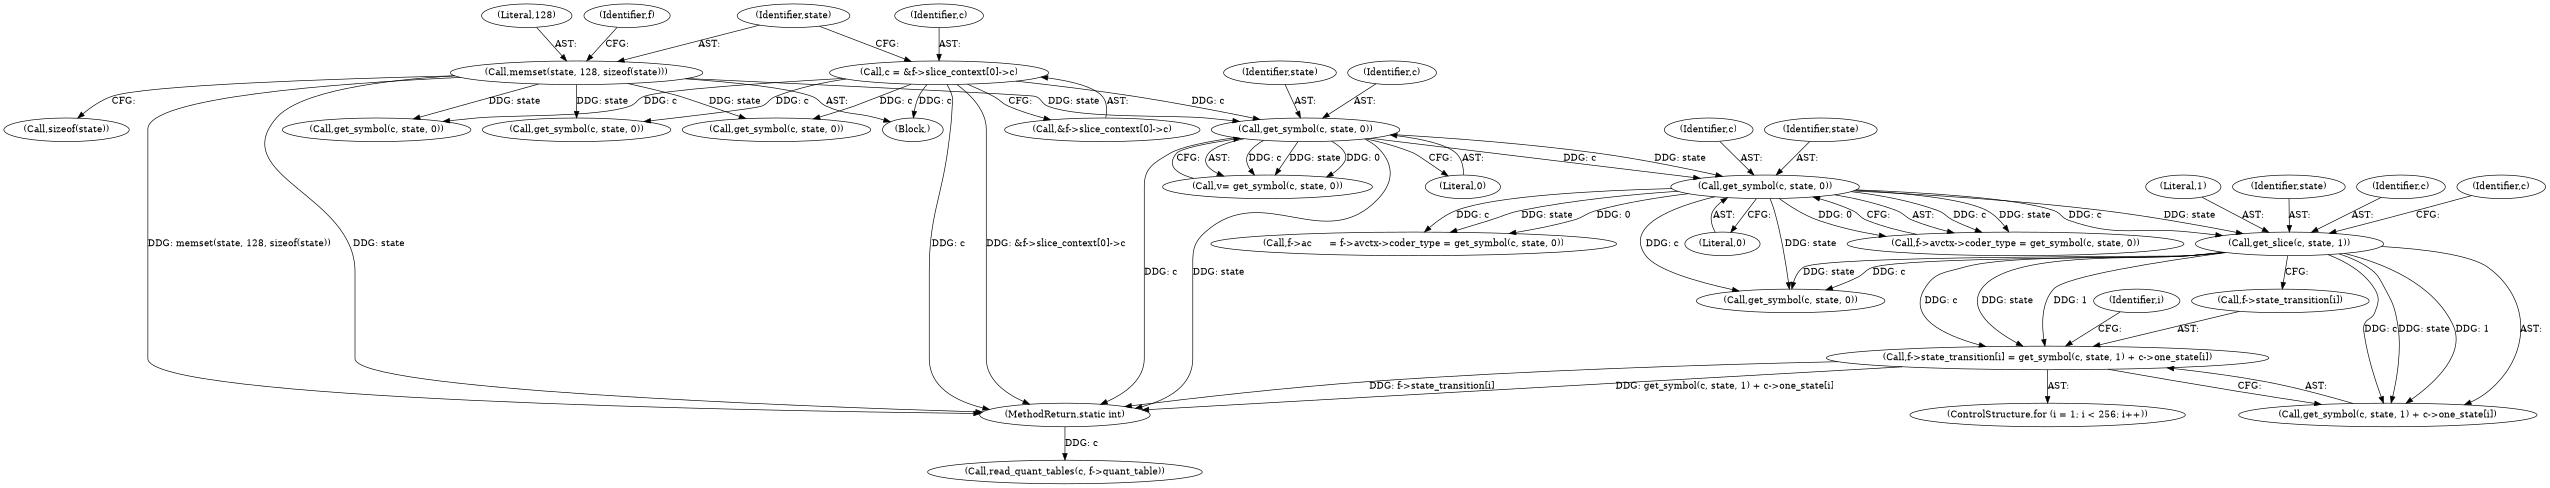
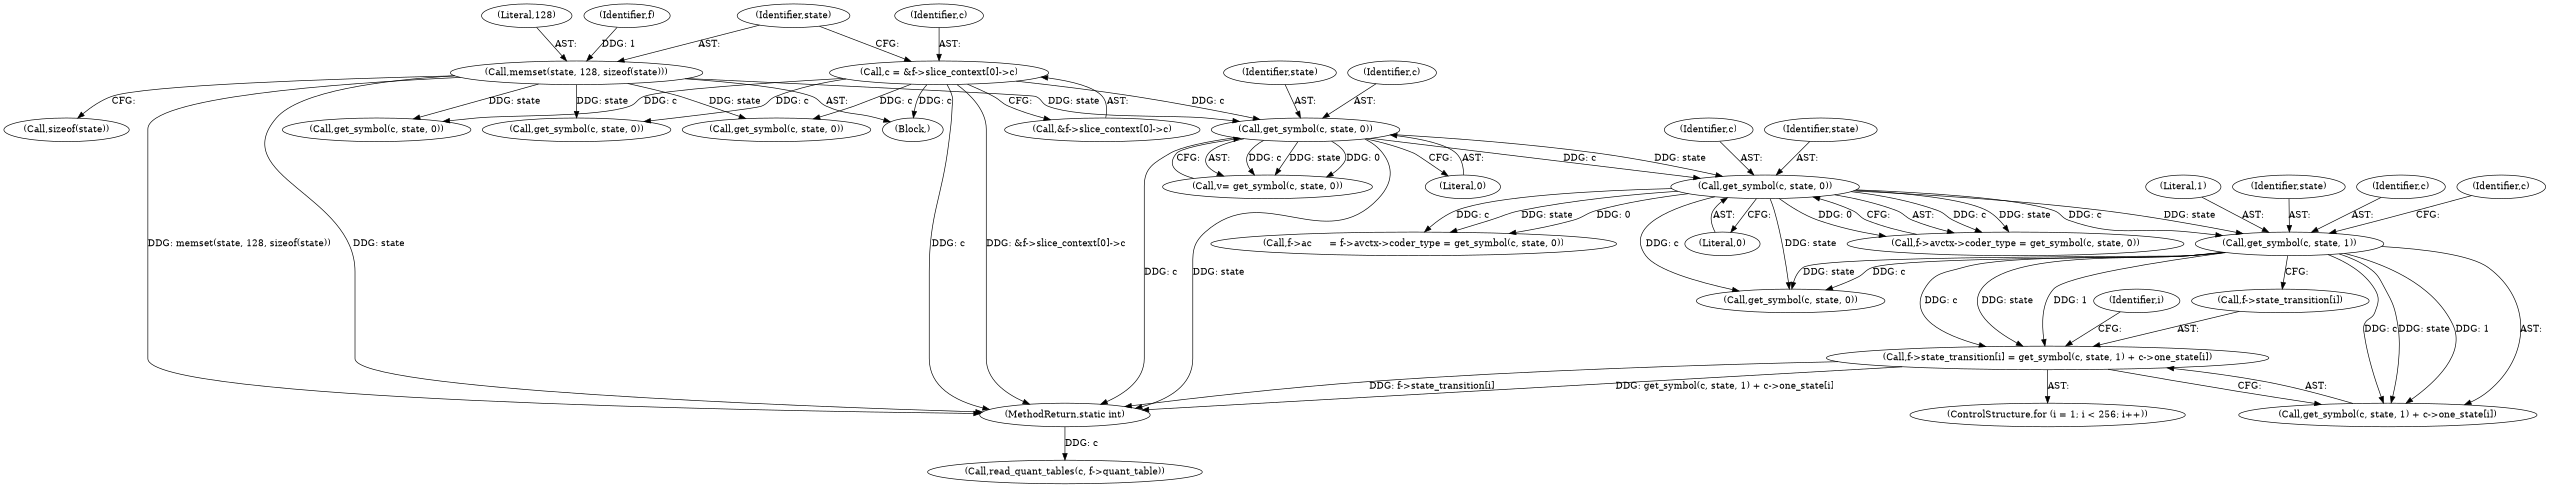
  digraph {
    fontname="DejaVu Serif"
    node [fontname="DejaVu Serif"]
    edge [fontname="DejaVu Serif"]
    n1 [label="(Call,f->state_transition[i] = get_symbol(c, state, 1) + c->one_state[i])"]
    n2 [label="(Call,get_symbol(c, state, 1) + c->one_state[i])"]
    n3 [label="(MethodReturn,static int)"]
    n4 [label="(ControlStructure,for (i = 1; i < 256; i++))"]
    n5 [label="(Call,read_quant_tables(c, f->quant_table))"]
-   n6 [label="(Call,get_slice(c, state, 1))"]
+   n6 [label="(Call,get_symbol(c, state, 1))"]
    n7 [label="(Call,get_symbol(c, state, 0))"]
    n8 [label="(Call,f->state_transition[i])"]
    n9 [label="(Literal,1)"]
    n10 [label="(Call,get_symbol(c, state, 0))"]
    n11 [label="(Call,f->avctx->coder_type = get_symbol(c, state, 0))"]
    n12 [label="(Literal,0)"]
    n13 [label="(Call,f->ac      = f->avctx->coder_type = get_symbol(c, state, 0))"]
    n14 [label="(Call,get_symbol(c, state, 0))"]
    n15 [label="(Call,v= get_symbol(c, state, 0))"]
    n16 [label="(Literal,0)"]
    n17 [label="(Call,c = &f->slice_context[0]->c)"]
    n18 [label="(Call,get_symbol(c, state, 0))"]
    n19 [label="(Call,get_symbol(c, state, 0))"]
    n20 [label="(Call,&f->slice_context[0]->c)"]
    n21 [label="(Block,)"]
    n22 [label="(Call,get_symbol(c, state, 0))"]
    n23 [label="(Call,memset(state, 128, sizeof(state)))"]
    n24 [label="(Call,sizeof(state))"]
    n25 [label="(Identifier,state)"]
    n26 [label="(Identifier,c)"]
    n27 [label="(Identifier,c)"]
    n28 [label="(Identifier,state)"]
    n29 [label="(Literal,128)"]
    n30 [label="(Identifier,state)"]
    n31 [label="(Identifier,f)"]
    n32 [label="(Identifier,i)"]
    n33 [label="(Identifier,c)"]
    n34 [label="(Identifier,c)"]
    n35 [label="(Identifier,state)"]
    n36 [label="(Identifier,c)"]
    n1 -> n2 [label="CFG: "]
    n1 -> n3 [label="DDG: get_symbol(c, state, 1) + c->one_state[i]"]
    n1 -> n3 [label="DDG: f->state_transition[i]"]
    n1 -> n4 [label="AST: "]
    n2 -> n1 [label="AST: "]
    n3 -> n5 [label="DDG: c"]
    n6 -> n1 [label="DDG: c"]
    n6 -> n1 [label="DDG: state"]
    n6 -> n1 [label="DDG: 1"]
    n6 -> n2 [label="AST: "]
    n6 -> n2 [label="DDG: c"]
    n6 -> n2 [label="DDG: state"]
    n6 -> n2 [label="DDG: 1"]
    n6 -> n7 [label="DDG: c"]
    n6 -> n7 [label="DDG: state"]
    n6 -> n8 [label="CFG: "]
    n8 -> n1 [label="AST: "]
    n9 -> n6 [label="AST: "]
    n10 -> n6 [label="DDG: c"]
    n10 -> n6 [label="DDG: state"]
    n10 -> n7 [label="DDG: c"]
    n10 -> n7 [label="DDG: state"]
    n10 -> n11 [label="AST: "]
    n10 -> n11 [label="DDG: c"]
    n10 -> n11 [label="DDG: state"]
    n10 -> n11 [label="DDG: 0"]
    n10 -> n12 [label="CFG: "]
    n10 -> n13 [label="DDG: c"]
    n10 -> n13 [label="DDG: state"]
    n10 -> n13 [label="DDG: 0"]
    n11 -> n10 [label="CFG: "]
    n12 -> n10 [label="AST: "]
    n14 -> n3 [label="DDG: c"]
    n14 -> n3 [label="DDG: state"]
    n14 -> n10 [label="DDG: c"]
    n14 -> n10 [label="DDG: state"]
    n14 -> n15 [label="AST: "]
    n14 -> n15 [label="DDG: c"]
    n14 -> n15 [label="DDG: state"]
    n14 -> n15 [label="DDG: 0"]
    n14 -> n16 [label="CFG: "]
    n15 -> n14 [label="CFG: "]
    n16 -> n14 [label="AST: "]
    n17 -> n3 [label="DDG: c"]
    n17 -> n3 [label="DDG: &f->slice_context[0]->c"]
    n17 -> n14 [label="DDG: c"]
    n17 -> n18 [label="DDG: c"]
    n17 -> n19 [label="DDG: c"]
    n17 -> n20 [label="CFG: "]
    n17 -> n21 [label="DDG: c"]
    n17 -> n22 [label="DDG: c"]
    n20 -> n17 [label="AST: "]
    n23 -> n3 [label="DDG: memset(state, 128, sizeof(state))"]
    n23 -> n3 [label="DDG: state"]
    n23 -> n14 [label="DDG: state"]
    n23 -> n18 [label="DDG: state"]
    n23 -> n19 [label="DDG: state"]
    n23 -> n21 [label="AST: "]
    n23 -> n22 [label="DDG: state"]
    n23 -> n24 [label="CFG: "]
    n25 -> n14 [label="AST: "]
    n26 -> n14 [label="AST: "]
    n27 -> n17 [label="AST: "]
    n28 -> n6 [label="AST: "]
    n29 -> n23 [label="AST: "]
    n30 -> n10 [label="AST: "]
-   n31 -> n23 [label="CFG: "]
+   n31 -> n23 [label="DDG: 1"]
    n32 -> n1 [label="CFG: "]
    n33 -> n6 [label="AST: "]
    n34 -> n6 [label="CFG: "]
    n35 -> n17 [label="CFG: "]
    n35 -> n23 [label="AST: "]
    n36 -> n10 [label="AST: "]
  }
